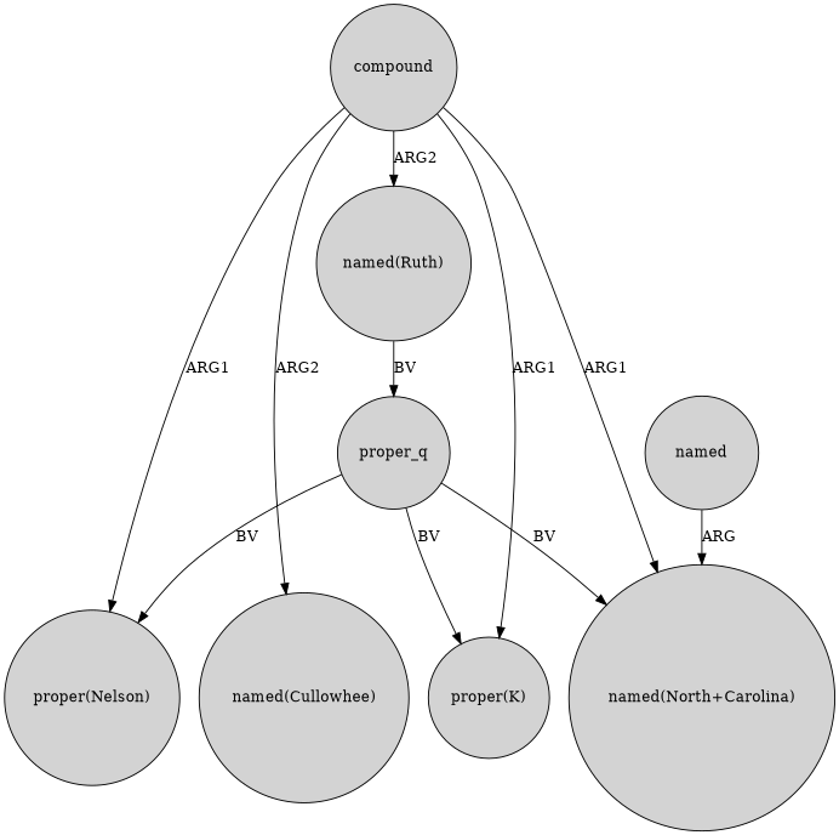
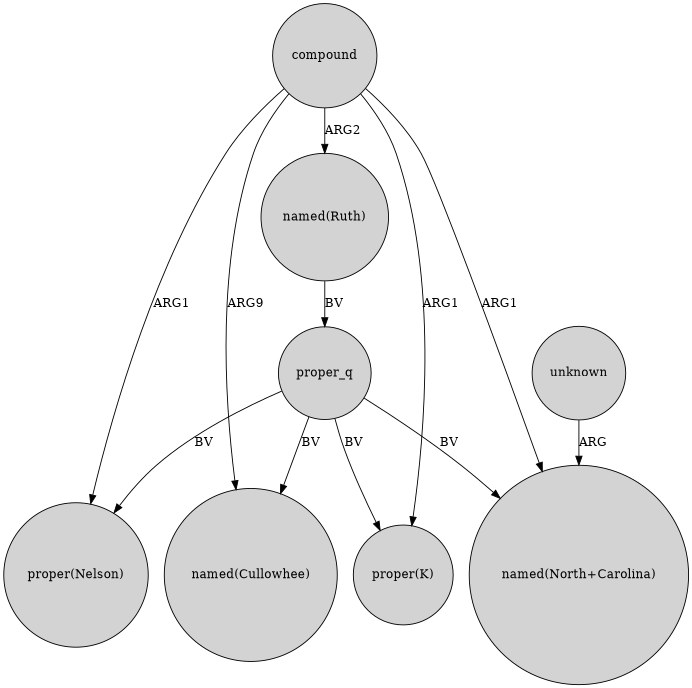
  digraph {
    node [shape=circle style=filled]
    proper_q
    "named(Cullowhee)"
    n3 [label="proper(Nelson)"]
    "named(North+Carolina)"
    n5 [label="proper(K)"]
    "named(Ruth)"
    compound
-   unknown [label=named]
+   unknown
+   proper_q -> "named(Cullowhee)" [label=BV]
    proper_q -> n3 [label=BV]
    proper_q -> "named(North+Carolina)" [label=BV]
    proper_q -> n5 [label=BV]
    "named(Ruth)" -> proper_q [label=BV]
-   compound -> "named(Cullowhee)" [label=ARG2]
+   compound -> "named(Cullowhee)" [label=ARG9]
    compound -> n3 [label=ARG1]
    compound -> "named(North+Carolina)" [label=ARG1]
    compound -> n5 [label=ARG1]
    compound -> "named(Ruth)" [label=ARG2]
    unknown -> "named(North+Carolina)" [label=ARG]
  }
